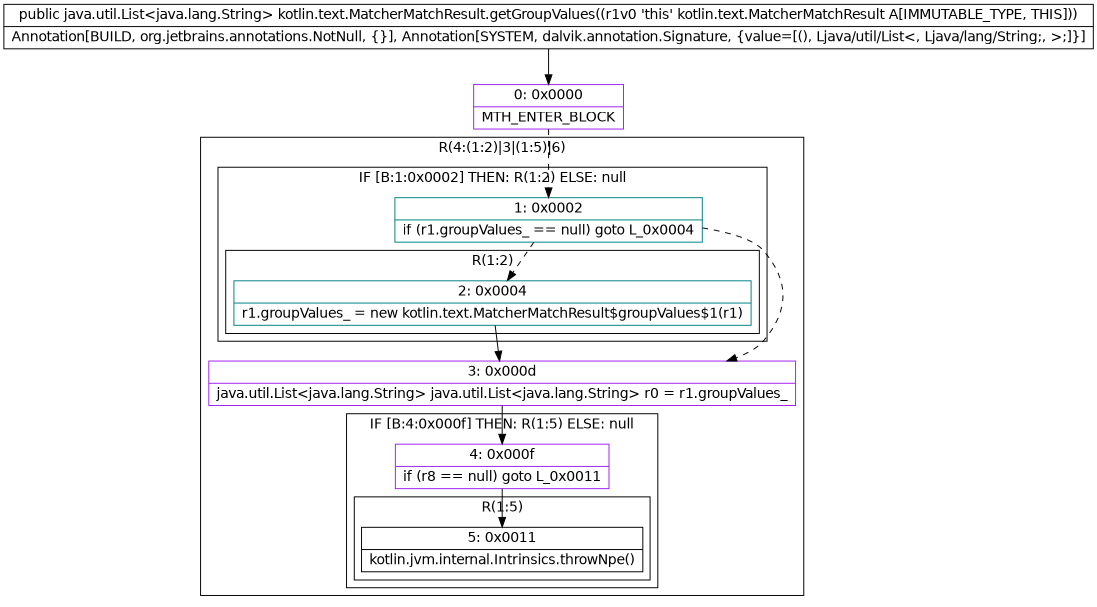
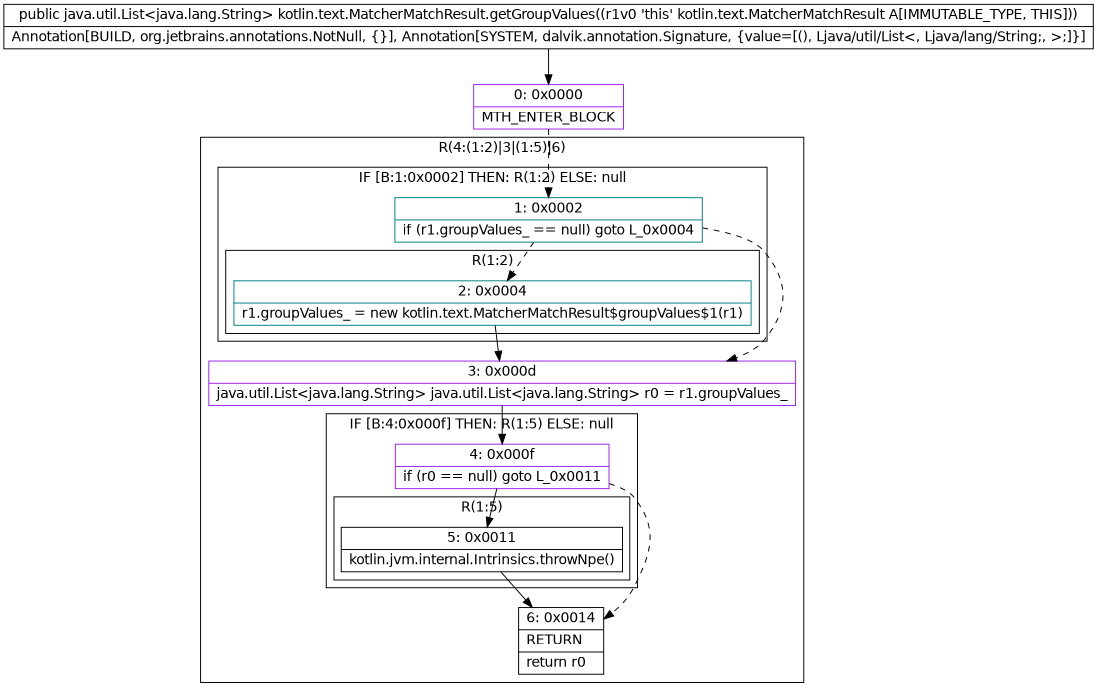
  digraph {
    fontname="DejaVu Sans"
    node [color=black fontname="DejaVu Sans" shape=record]
    edge [fontname="DejaVu Sans"]
    n1 [color=teal label="{2\:\ 0x0004|r1.groupValues_ = new kotlin.text.MatcherMatchResult$groupValues$1(r1)\l}"]
    n2 [color=teal label="{1\:\ 0x0002|if (r1.groupValues_ == null) goto L_0x0004\l}"]
    n3 [label="{5\:\ 0x0011|kotlin.jvm.internal.Intrinsics.throwNpe()\l}"]
-   n4 [color=purple label="{4\:\ 0x000f|if (r8 == null) goto L_0x0011\l}"]
+   n4 [color=purple label="{4\:\ 0x000f|if (r0 == null) goto L_0x0011\l}"]
    n5 [color=purple label="{3\:\ 0x000d|java.util.List\<java.lang.String\> java.util.List\<java.lang.String\> r0 = r1.groupValues_\l}"]
+   n6 [label="{6\:\ 0x0014|RETURN\l|return r0\l}"]
    n7 [color=purple label="{0\:\ 0x0000|MTH_ENTER_BLOCK\l}"]
    n8 [label="{public java.util.List\<java.lang.String\> kotlin.text.MatcherMatchResult.getGroupValues((r1v0 'this' kotlin.text.MatcherMatchResult A[IMMUTABLE_TYPE, THIS]))  | Annotation[BUILD, org.jetbrains.annotations.NotNull, \{\}], Annotation[SYSTEM, dalvik.annotation.Signature, \{value=[(), Ljava\/util\/List\<, Ljava\/lang\/String;, \>;]\}]\l}"]
    subgraph cluster_1 {
      label="R(4:(1:2)|3|(1:5)|6)"
      n5
+     n6
      subgraph cluster_2 {
        label="IF [B:1:0x0002] THEN: R(1:2) ELSE: null"
        n2
        subgraph cluster_3 {
          label="R(1:2)"
          n1
        }
      }
      subgraph cluster_4 {
        label="IF [B:4:0x000f] THEN: R(1:5) ELSE: null"
        n4
        subgraph cluster_5 {
          label="R(1:5)"
          n3
        }
      }
    }
    n1 -> n5
    n2 -> n1 [style=dashed]
    n2 -> n5 [style=dashed]
+   n3 -> n6
    n4 -> n3
+   n4 -> n6 [style=dashed]
    n5 -> n4
    n7 -> n2 [style=dashed]
    n8 -> n7
  }
